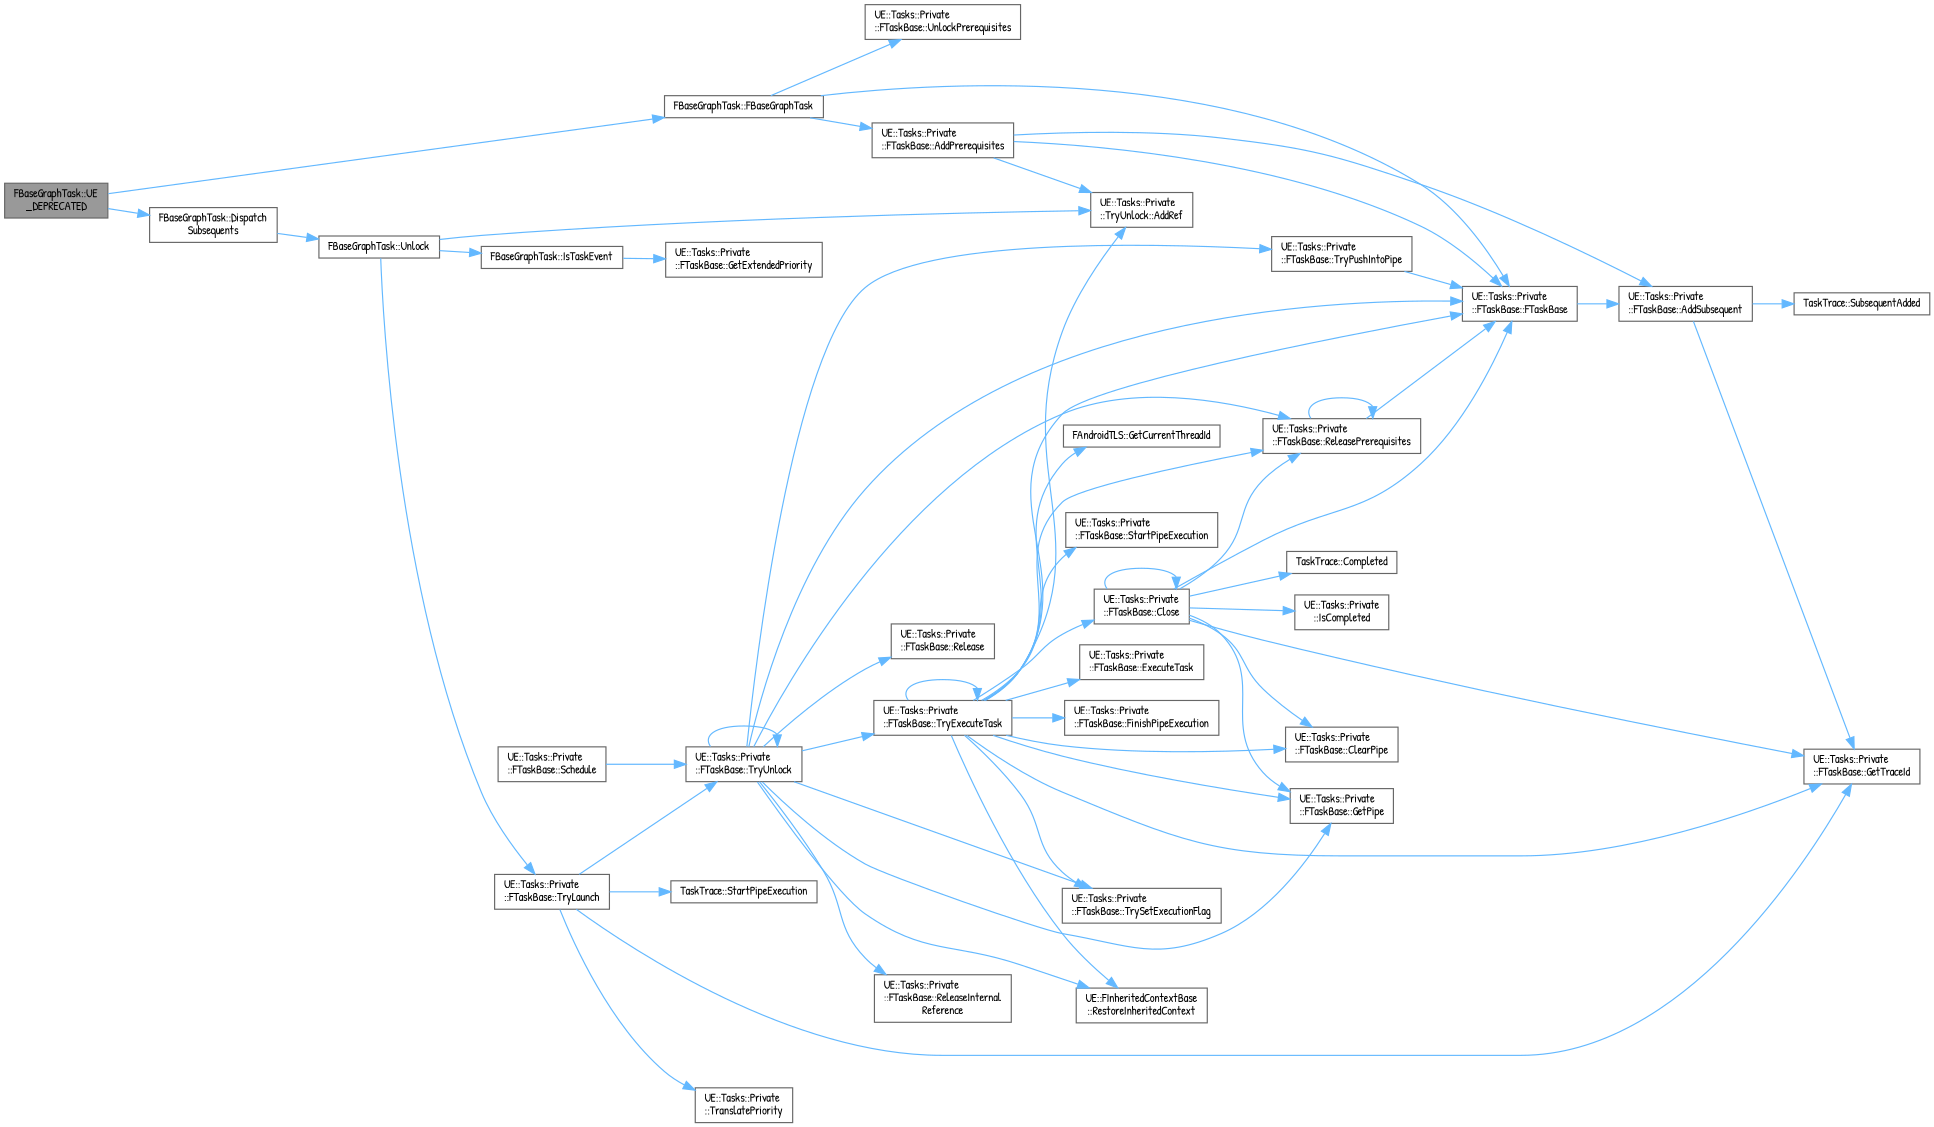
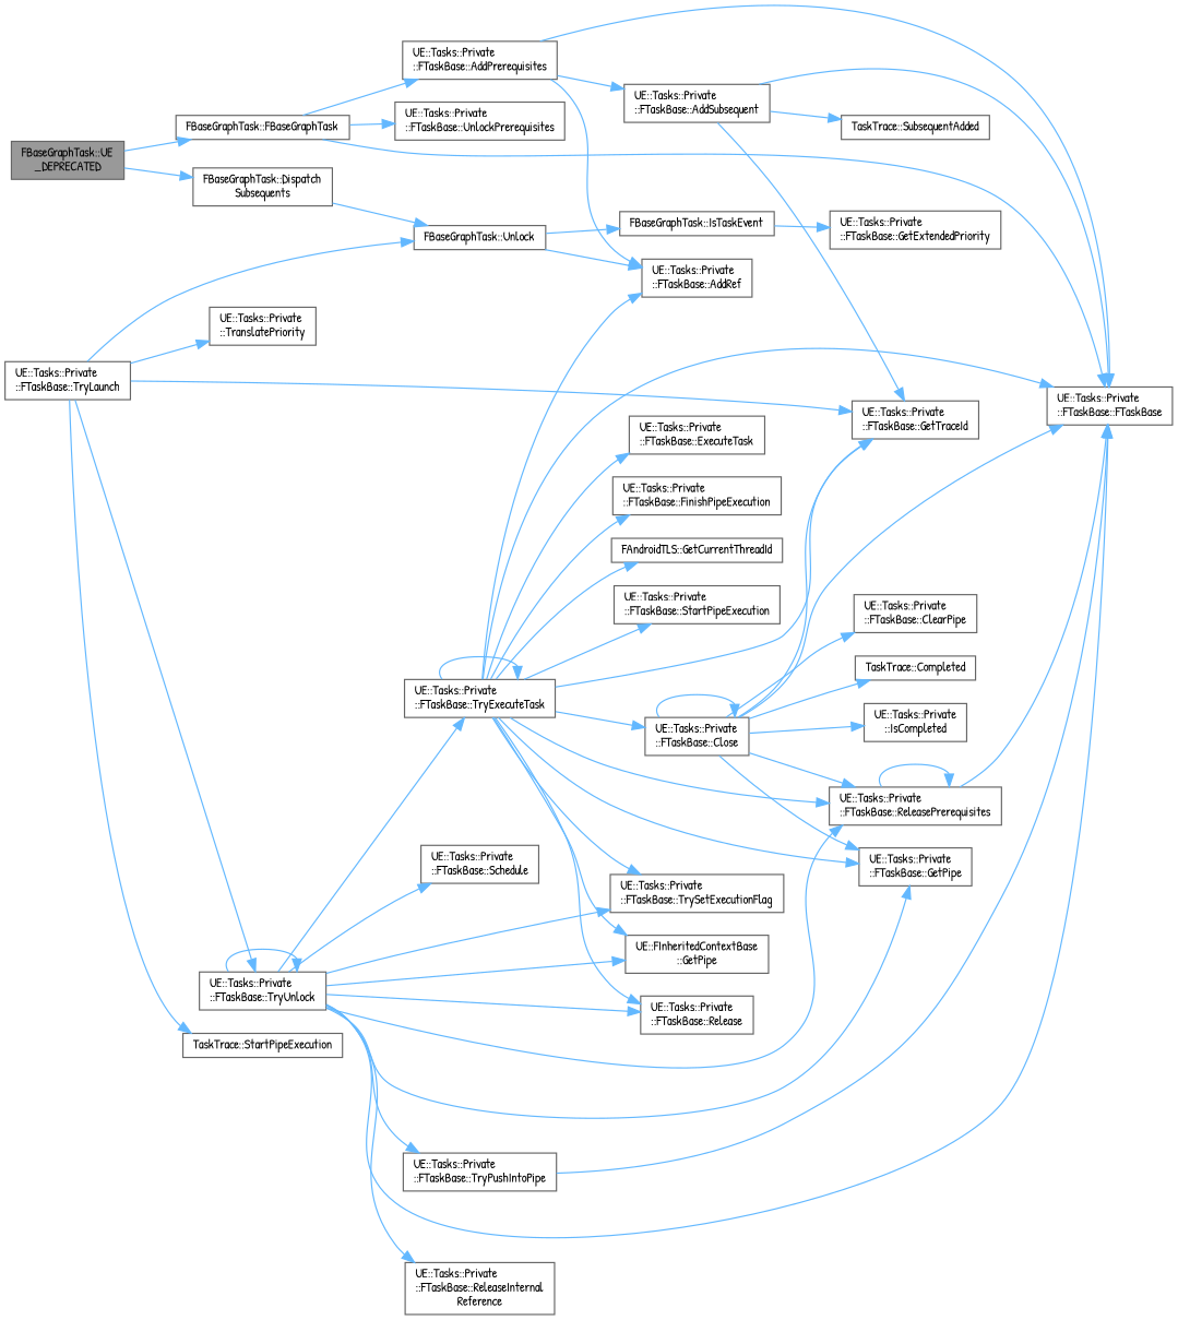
  digraph {
    fontname="Patrick Hand"
    rankdir=LR
    node [color=grey40 fillcolor=white fontname="Patrick Hand" fontsize=10 shape=box style=filled]
    edge [color=steelblue1 fontname="Patrick Hand" fontsize=10 labelfontname=Helvetica labelfontsize=10 style=solid]
    n1 [color=gray40 fillcolor=grey60 fontcolor=black height=0.2 label="FBaseGraphTask::UE\l_DEPRECATED" width=0.4]
    n2 [height=0.2 label="FBaseGraphTask::FBaseGraphTask" width=0.4]
    n3 [height=0.2 label="FBaseGraphTask::Dispatch\lSubsequents" width=0.4]
    n4 [height=0.2 label="UE::Tasks::Private\l::FTaskBase::FTaskBase" width=0.4]
    n5 [height=0.2 label="UE::Tasks::Private\l::FTaskBase::AddPrerequisites" width=0.4]
    n6 [height=0.2 label="UE::Tasks::Private\l::FTaskBase::UnlockPrerequisites" width=0.4]
    n7 [height=0.2 label="FBaseGraphTask::Unlock" width=0.4]
-   n8 [height=0.2 label="UE::Tasks::Private\l::TryUnlock::AddRef" width=0.4]
+   n8 [height=0.2 label="UE::Tasks::Private\l::FTaskBase::AddRef" width=0.4]
    n9 [height=0.2 label="UE::Tasks::Private\l::FTaskBase::AddSubsequent" width=0.4]
    n10 [height=0.2 label="UE::Tasks::Private\l::FTaskBase::GetTraceId" width=0.4]
    n11 [height=0.2 label="TaskTrace::SubsequentAdded" width=0.4]
    n12 [height=0.2 label="FBaseGraphTask::IsTaskEvent" width=0.4]
    n13 [height=0.2 label="UE::Tasks::Private\l::FTaskBase::TryLaunch" width=0.4]
    n14 [height=0.2 label="UE::Tasks::Private\l::FTaskBase::GetExtendedPriority" width=0.4]
    n15 [height=0.2 label="TaskTrace::StartPipeExecution" width=0.4]
    n16 [height=0.2 label="UE::Tasks::Private\l::TranslatePriority" width=0.4]
    n17 [height=0.2 label="UE::Tasks::Private\l::FTaskBase::TryUnlock" width=0.4]
    n18 [height=0.2 label="UE::Tasks::Private\l::FTaskBase::GetPipe" width=0.4]
    n19 [height=0.2 label="UE::Tasks::Private\l::FTaskBase::ReleasePrerequisites" width=0.4]
    n20 [height=0.2 label="UE::Tasks::Private\l::FTaskBase::Release" width=0.4]
    n21 [height=0.2 label="UE::Tasks::Private\l::FTaskBase::ReleaseInternal\lReference" width=0.4]
    n22 [height=0.2 label="UE::Tasks::Private\l::FTaskBase::Schedule" width=0.4]
    n23 [height=0.2 label="UE::Tasks::Private\l::FTaskBase::TryExecuteTask" width=0.4]
    n24 [height=0.2 label="UE::Tasks::Private\l::FTaskBase::TrySetExecutionFlag" width=0.4]
    n25 [height=0.2 label="UE::Tasks::Private\l::FTaskBase::TryPushIntoPipe" width=0.4]
-   n26 [height=0.2 label="UE::FInheritedContextBase\l::RestoreInheritedContext" width=0.4]
+   n26 [height=0.2 label="UE::FInheritedContextBase\l::GetPipe" width=0.4]
    n27 [height=0.2 label="UE::Tasks::Private\l::FTaskBase::Close" width=0.4]
    n28 [height=0.2 label="UE::Tasks::Private\l::FTaskBase::ClearPipe" width=0.4]
    n29 [height=0.2 label="TaskTrace::Completed" width=0.4]
    n30 [height=0.2 label="UE::Tasks::Private\l::IsCompleted" width=0.4]
    n31 [height=0.2 label="UE::Tasks::Private\l::FTaskBase::ExecuteTask" width=0.4]
    n32 [height=0.2 label="UE::Tasks::Private\l::FTaskBase::FinishPipeExecution" width=0.4]
    n33 [height=0.2 label="FAndroidTLS::GetCurrentThreadId" width=0.4]
    n34 [height=0.2 label="UE::Tasks::Private\l::FTaskBase::StartPipeExecution" width=0.4]
    n1 -> n2
    n1 -> n3
    n2 -> n4
    n2 -> n5
    n2 -> n6
    n3 -> n7
    n5 -> n4
    n5 -> n8
    n5 -> n9
    n7 -> n8
    n7 -> n12
-   n7 -> n13
-   n4 -> n9
+   n13 -> n7
+   n9 -> n4
    n9 -> n10
    n9 -> n11
    n12 -> n14
    n13 -> n10
    n13 -> n15
    n13 -> n16
    n13 -> n17
    n17 -> n4
    n17 -> n17
    n17 -> n18
    n17 -> n19
    n17 -> n20
    n17 -> n21
-   n22 -> n17
+   n17 -> n22
    n17 -> n23
    n17 -> n24
    n17 -> n25
    n17 -> n26
    n19 -> n4
    n19 -> n19
    n23 -> n4
    n23 -> n8
    n23 -> n10
    n23 -> n18
    n23 -> n19
-   n23 -> n28
+   n23 -> n20
    n23 -> n23
    n23 -> n24
    n23 -> n26
    n23 -> n27
    n23 -> n31
    n23 -> n32
    n23 -> n33
    n23 -> n34
    n25 -> n4
    n27 -> n4
    n27 -> n10
    n27 -> n18
    n27 -> n19
    n27 -> n27
    n27 -> n28
    n27 -> n29
    n27 -> n30
  }
